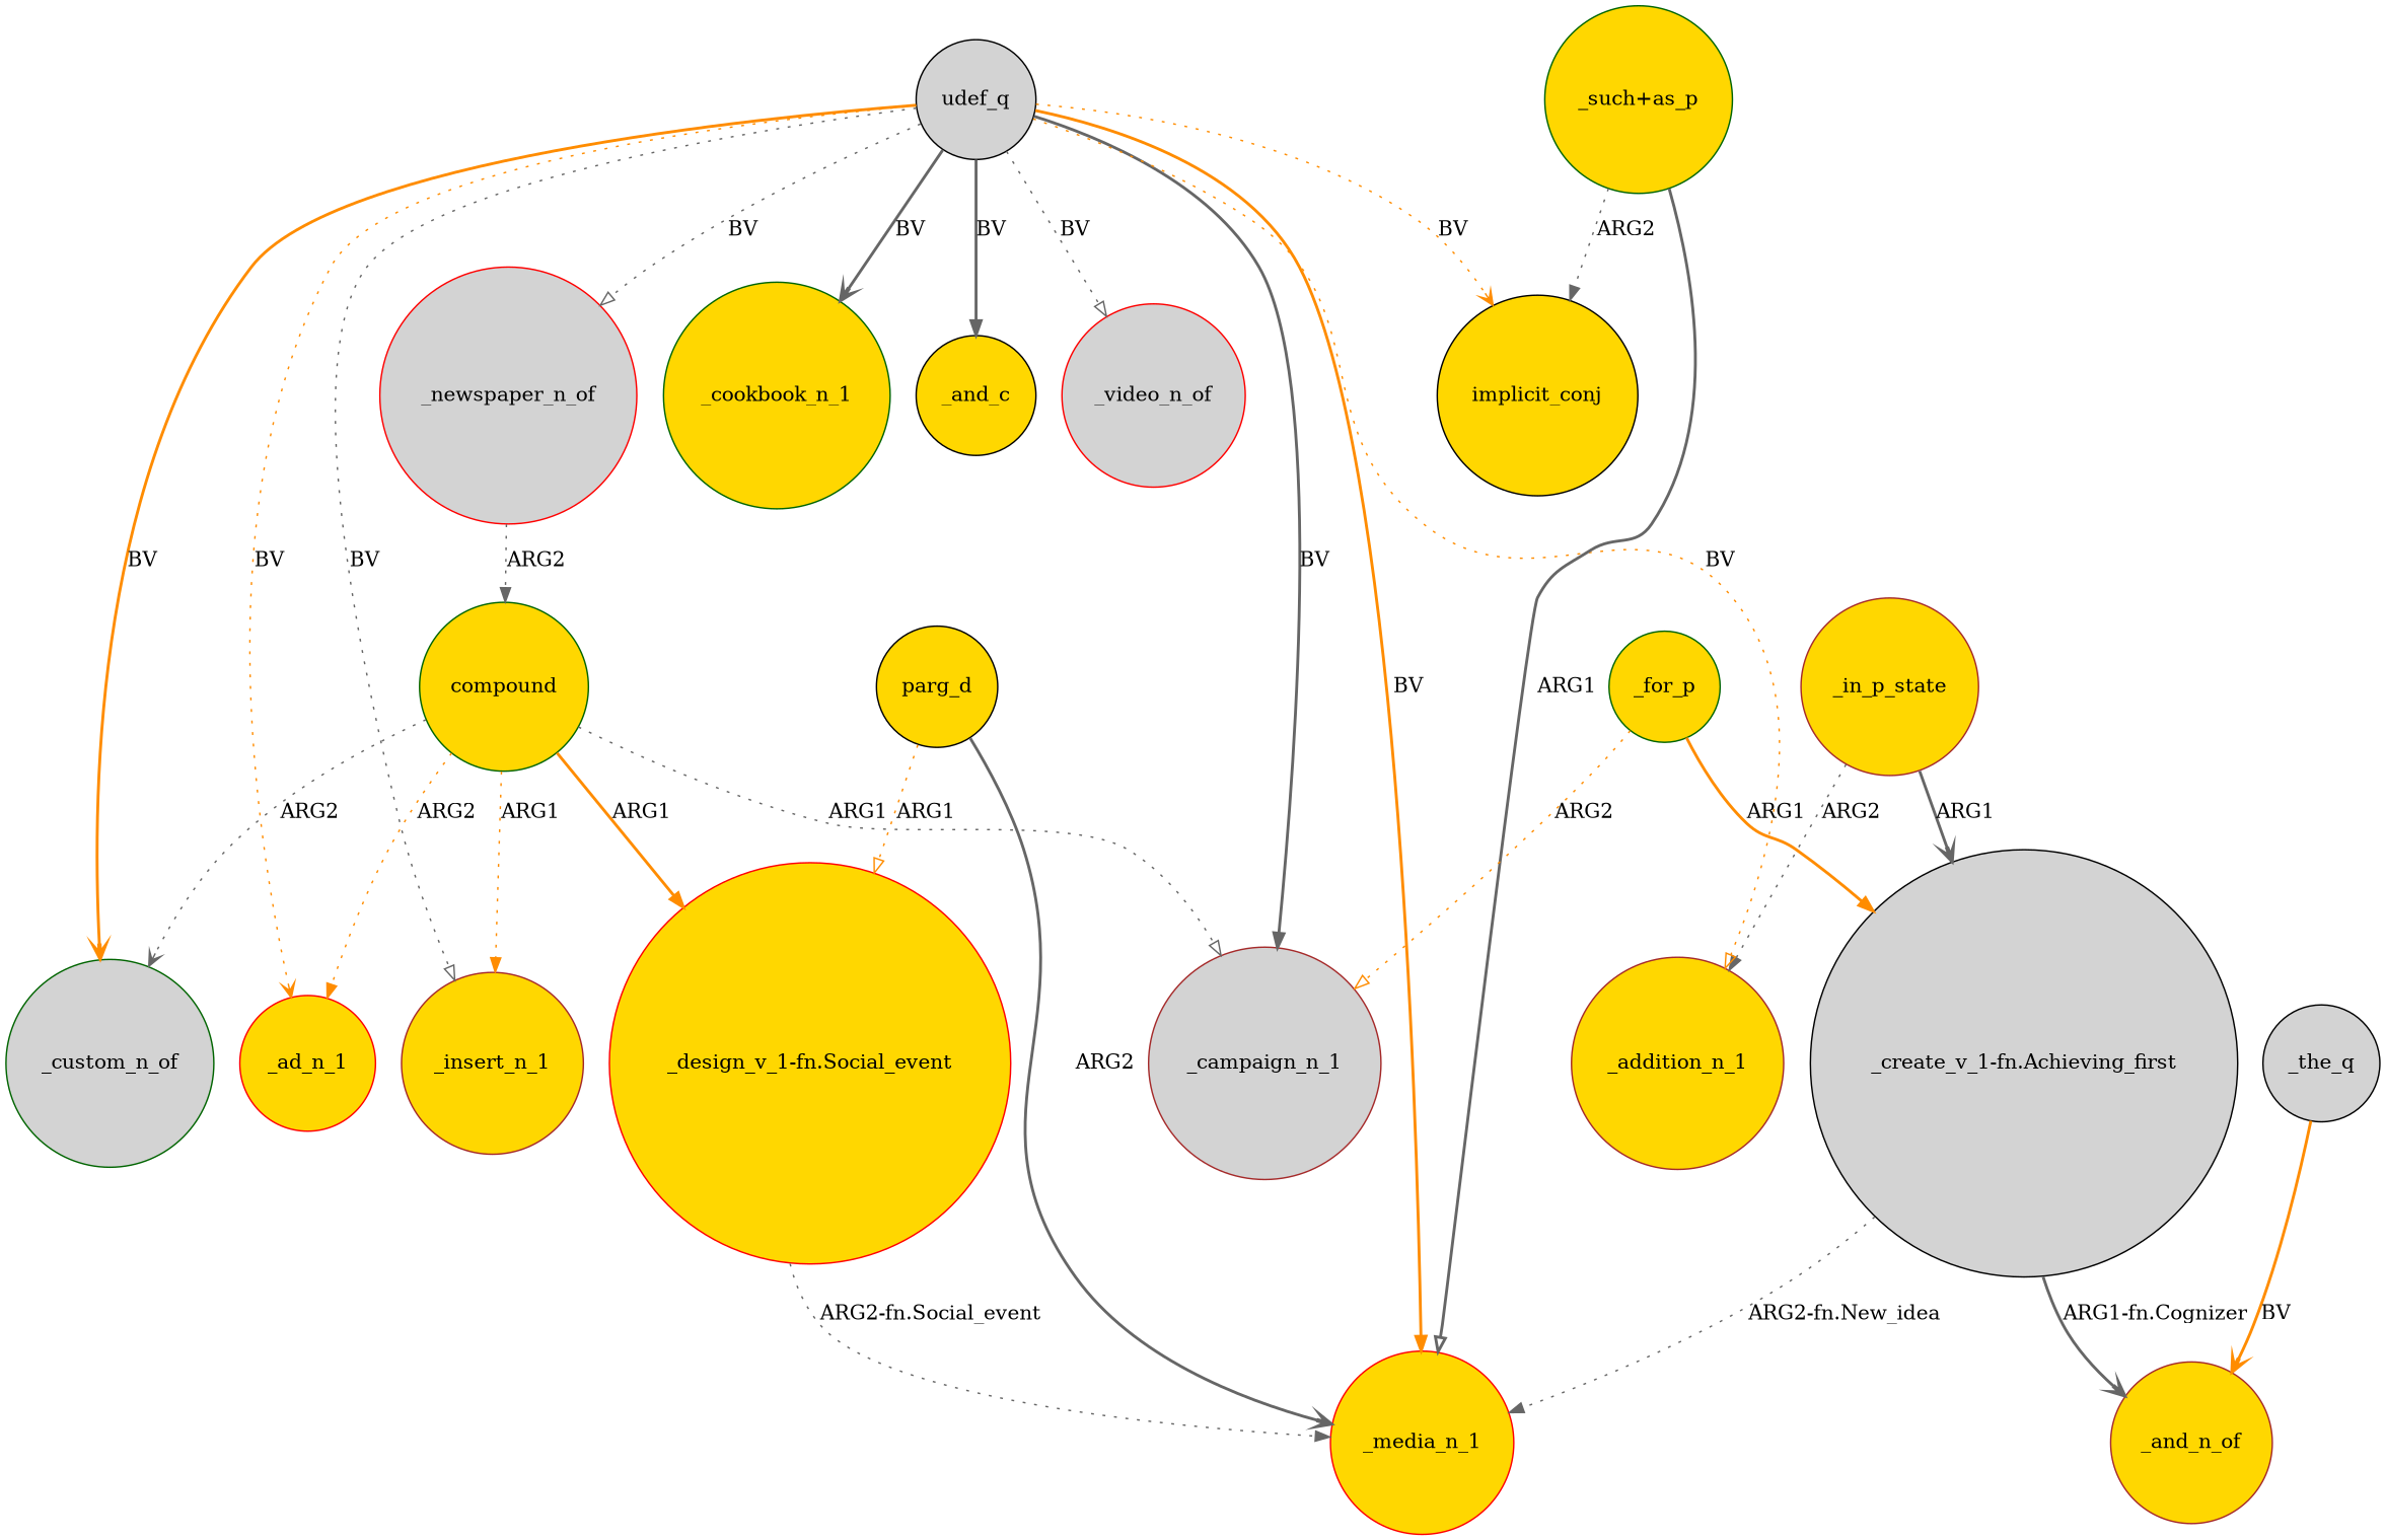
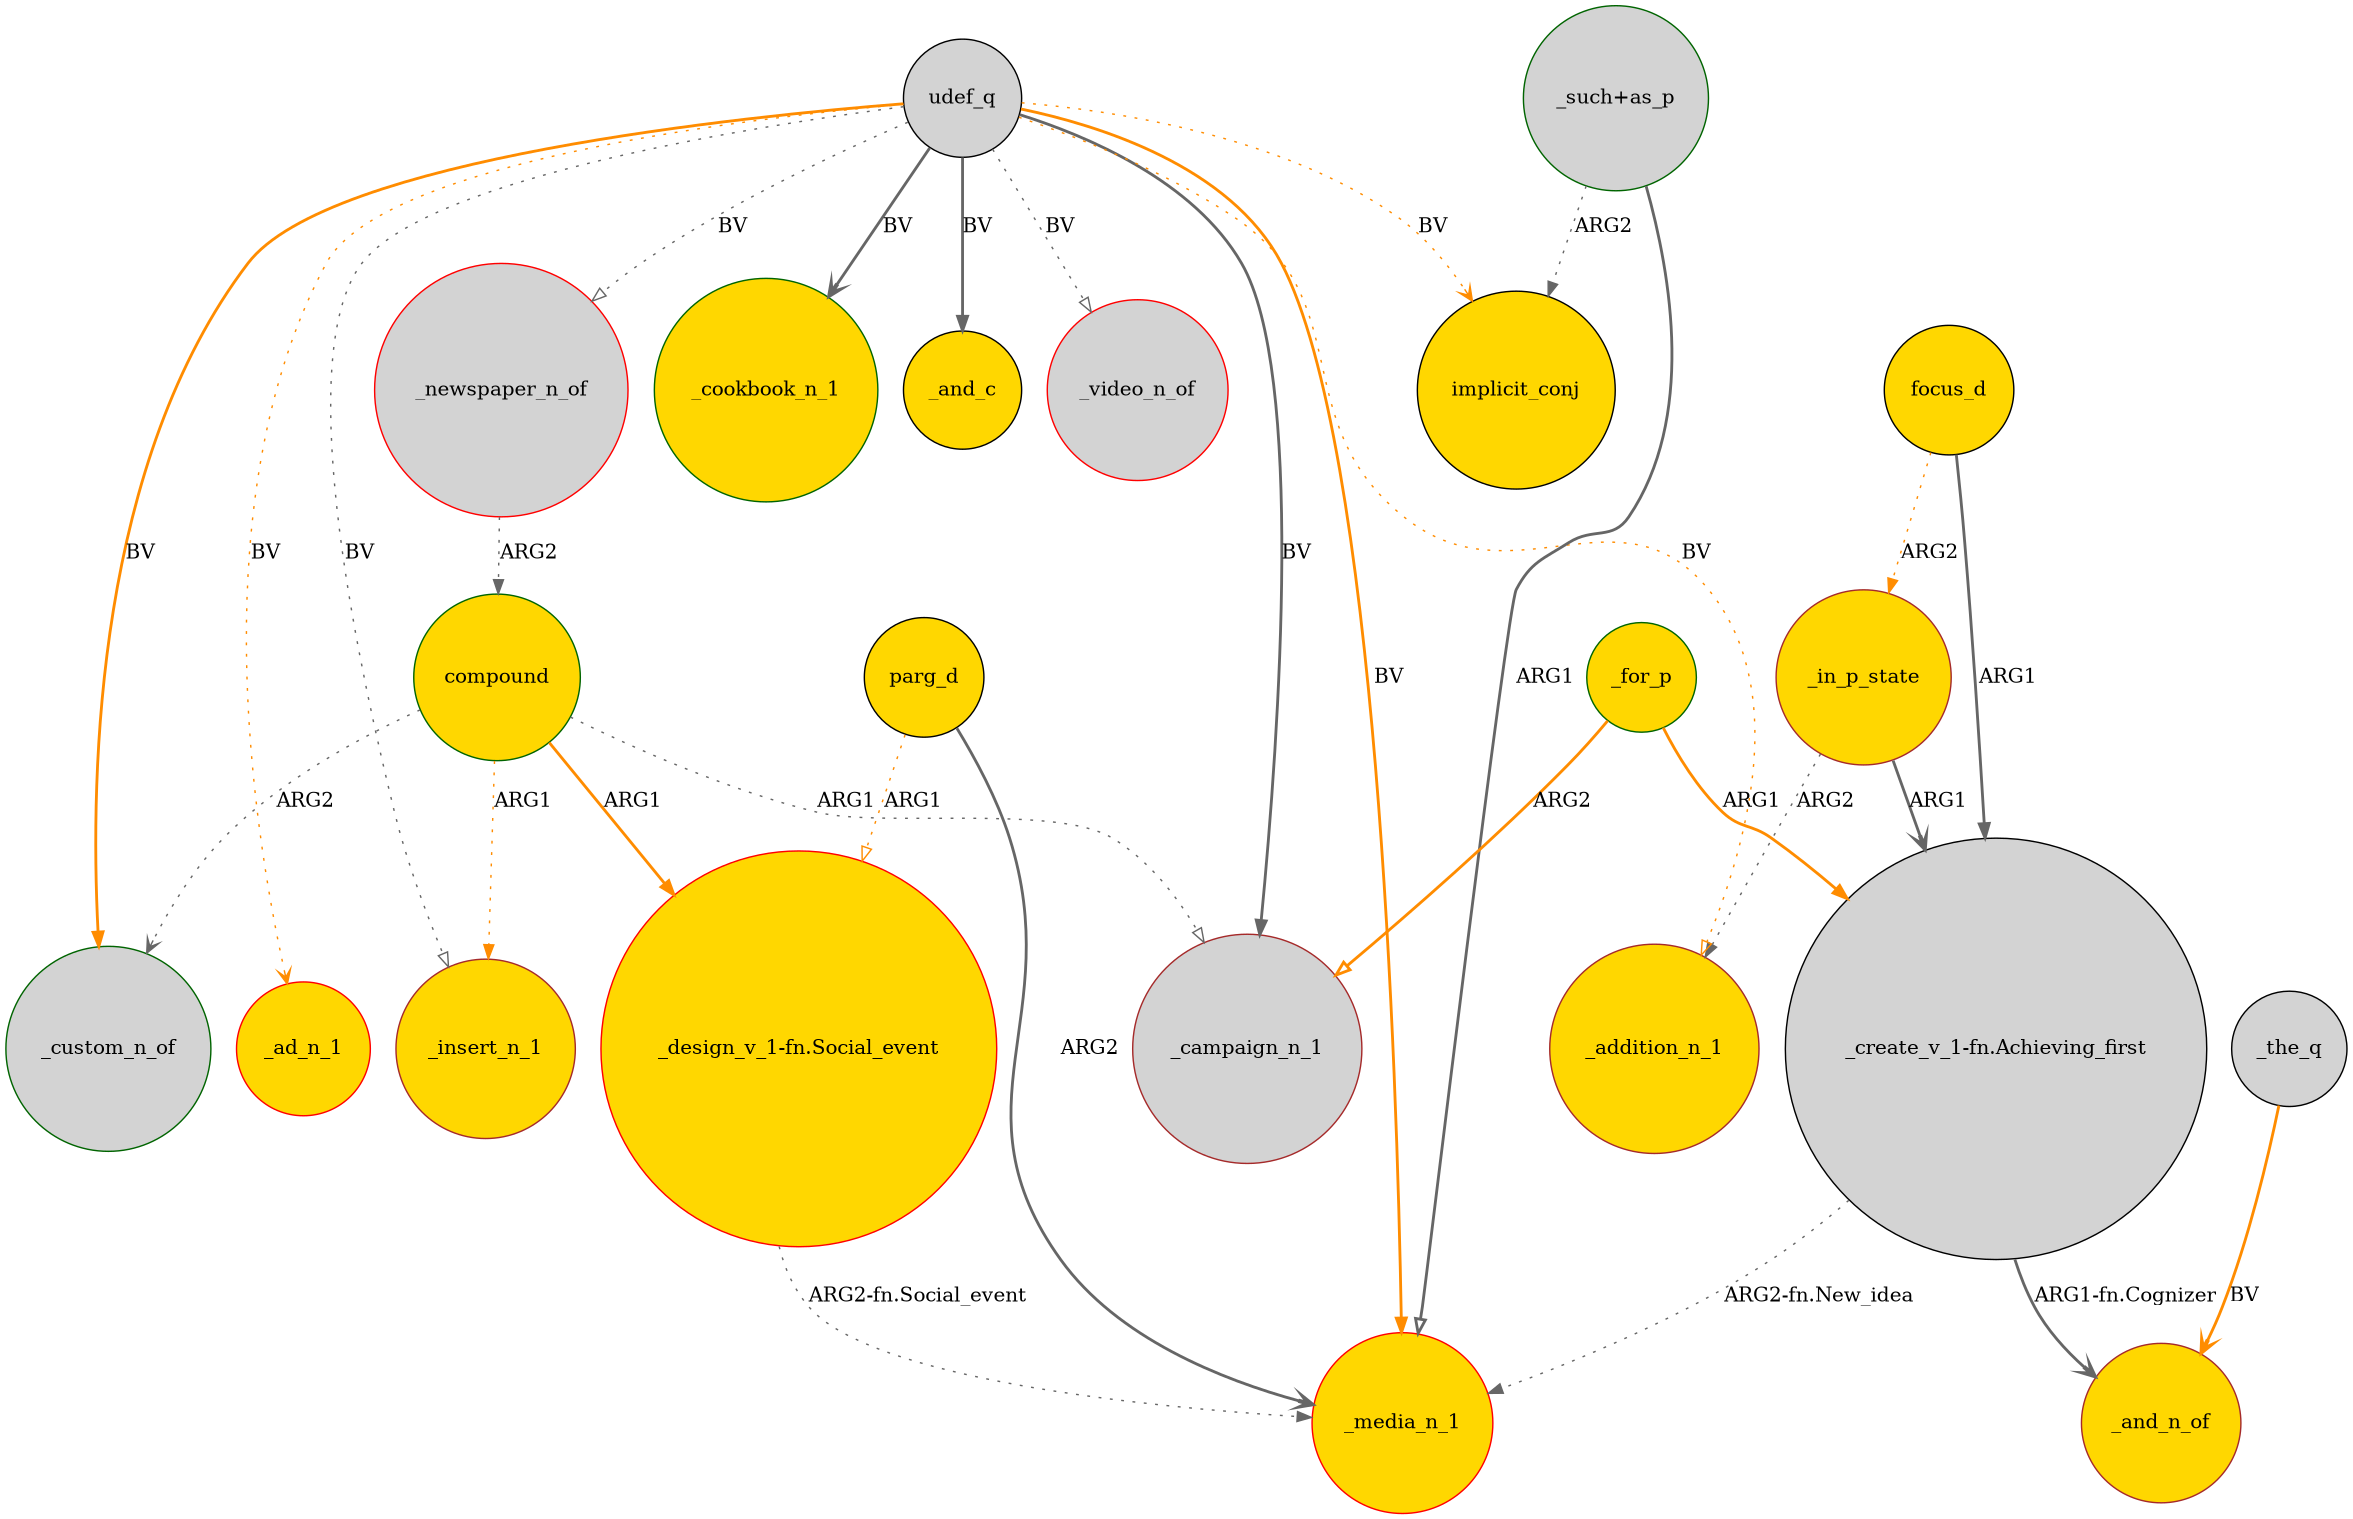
  digraph {
    node [color=black fillcolor=gold shape=circle style=filled]
    edge [arrowhead=normal color=gray40 style=dotted]
    compound [color=darkgreen]
    _insert_n_1 [color=brown]
    _campaign_n_1 [color=brown fillcolor=lightgrey]
    "_design_v_1-fn.Social_event" [color=red]
    _custom_n_of [color=darkgreen fillcolor=lightgrey]
    _ad_n_1 [color=red]
    _newspaper_n_of [color=red fillcolor=lightgrey]
    _media_n_1 [color=red]
    _in_p_state [color=brown]
+   focus_d
    "_create_v_1-fn.Achieving_first" [fillcolor=lightgrey]
    _addition_n_1 [color=brown]
    n13 [color=brown label=_and_n_of]
    udef_q [fillcolor=lightgrey]
    _cookbook_n_1 [color=darkgreen]
    _and_c
    implicit_conj
    _video_n_of [color=red fillcolor=lightgrey]
-   "_such+as_p" [color=darkgreen]
+   "_such+as_p" [color=darkgreen fillcolor=lightgrey]
    parg_d
    _the_q [fillcolor=lightgrey]
    _for_p [color=darkgreen]
    compound -> _insert_n_1 [color=darkorange label=ARG1]
    compound -> _campaign_n_1 [arrowhead=onormal label=ARG1]
    compound -> "_design_v_1-fn.Social_event" [color=darkorange label=ARG1 style=bold]
    compound -> _custom_n_of [arrowhead=vee label=ARG2]
-   compound -> _ad_n_1 [color=darkorange label=ARG2]
    "_design_v_1-fn.Social_event" -> _media_n_1 [label="ARG2-fn.Social_event"]
    _newspaper_n_of -> compound [label=ARG2]
    _in_p_state -> "_create_v_1-fn.Achieving_first" [arrowhead=vee label=ARG1 style=bold]
    _in_p_state -> _addition_n_1 [label=ARG2]
+   focus_d -> _in_p_state [color=darkorange label=ARG2]
+   focus_d -> "_create_v_1-fn.Achieving_first" [label=ARG1 style=bold]
    "_create_v_1-fn.Achieving_first" -> _media_n_1 [label="ARG2-fn.New_idea"]
    "_create_v_1-fn.Achieving_first" -> n13 [arrowhead=vee label="ARG1-fn.Cognizer" style=bold]
    udef_q -> _insert_n_1 [arrowhead=onormal label=BV]
    udef_q -> _campaign_n_1 [label=BV style=bold]
-   udef_q -> _custom_n_of [arrowhead=vee color=darkorange label=BV style=bold]
+   udef_q -> _custom_n_of [color=darkorange label=BV style=bold]
    udef_q -> _ad_n_1 [arrowhead=vee color=darkorange label=BV]
    udef_q -> _newspaper_n_of [arrowhead=onormal label=BV]
    udef_q -> _media_n_1 [color=darkorange label=BV style=bold]
    udef_q -> _addition_n_1 [arrowhead=onormal color=darkorange label=BV]
    udef_q -> _cookbook_n_1 [arrowhead=vee label=BV style=bold]
    udef_q -> _and_c [label=BV style=bold]
    udef_q -> implicit_conj [arrowhead=vee color=darkorange label=BV]
    udef_q -> _video_n_of [arrowhead=onormal label=BV]
    "_such+as_p" -> _media_n_1 [arrowhead=onormal label=ARG1 style=bold]
    "_such+as_p" -> implicit_conj [label=ARG2]
    parg_d -> "_design_v_1-fn.Social_event" [arrowhead=onormal color=darkorange label=ARG1]
    parg_d -> _media_n_1 [arrowhead=vee label=ARG2 style=bold]
    _the_q -> n13 [arrowhead=vee color=darkorange label=BV style=bold]
-   _for_p -> _campaign_n_1 [arrowhead=onormal color=darkorange label=ARG2]
+   _for_p -> _campaign_n_1 [arrowhead=onormal color=darkorange label=ARG2 style=bold]
    _for_p -> "_create_v_1-fn.Achieving_first" [color=darkorange label=ARG1 style=bold]
  }
